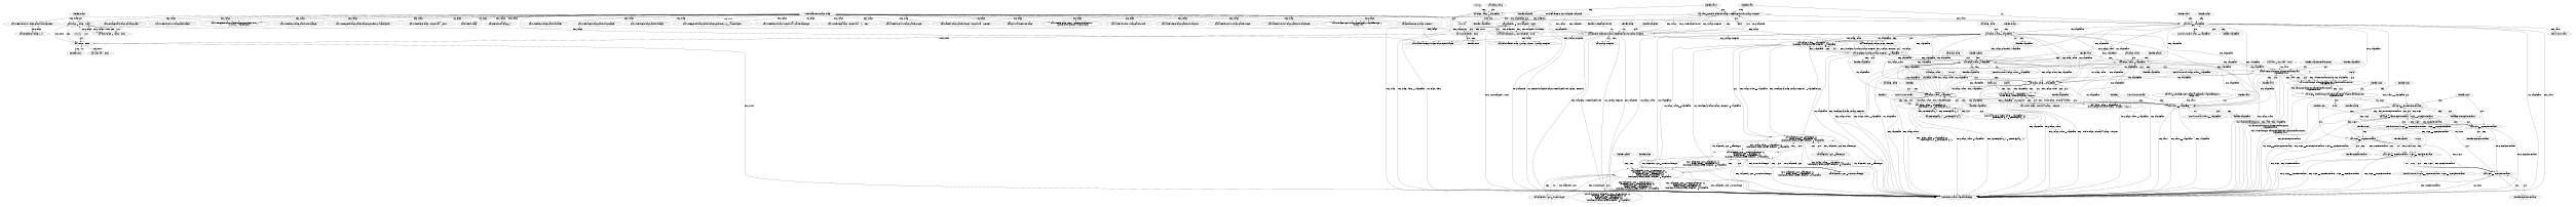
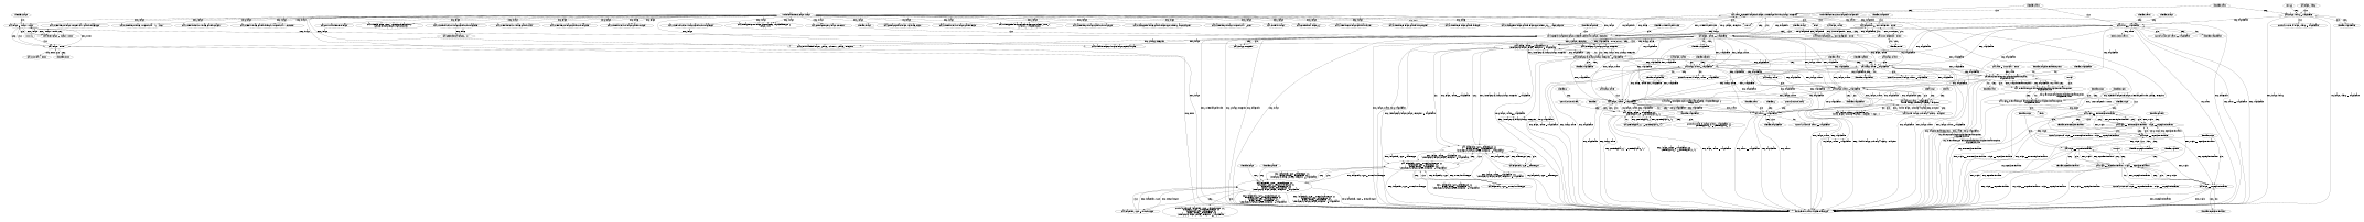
  digraph {
    n1 [label="(Call,image->matte == MagickFalse)"]
    n2 [label="(Call,(image->matte == MagickFalse) &&\n      (SetImageGray(image,&image->exception) != MagickFalse))"]
    n3 [label="(Call,SetImageGray(image,&image->exception) != MagickFalse)"]
    n4 [label="(Call,image->matte != MagickFalse)"]
    n5 [label="(Call,ParseCommandOption(MagickOrientationOptions,\n        MagickFalse,value))"]
    n6 [label="(Call,image->matte != MagickFalse)"]
    n7 [label="(Call,image->matte != MagickFalse)"]
    n8 [label="(Call,status == MagickFalse)"]
    n9 [label="(Call,image->matte != MagickFalse)"]
    n10 [label="(Identifier,MagickFalse)"]
    n11 [label="(MethodReturn,static MagickBooleanType)"]
    n12 [label="(Call,(image_info->type != PaletteType) &&\n      (image->matte == MagickFalse) &&\n      (SetImageGray(image,&image->exception) != MagickFalse))"]
    n13 [label="(Identifier,MagickFalse)"]
    n14 [label="(Identifier,MagickFalse)"]
    n15 [label="(ControlStructure,if (image->matte != MagickFalse))"]
    n16 [label="(Call,(OrientationType) ParseCommandOption(MagickOrientationOptions,\n        MagickFalse,value))"]
    n17 [label="(Identifier,value)"]
    n18 [label="(Call,(image->matte != MagickFalse) && (\n              (double) image->colormap[i].opacity < midpoint))"]
    n19 [label="(Identifier,MagickFalse)"]
    n20 [label="(Call,(image->matte != MagickFalse) &&\n                      (GetPixelAlpha(p+i) != GetPixelAlpha(p+(i-1))))"]
    n21 [label="(Identifier,MagickFalse)"]
    n22 [label="(ControlStructure,if (status == MagickFalse))"]
    n23 [label="(Identifier,MagickFalse)"]
    n24 [label="(Identifier,MagickFalse)"]
    n25 [label="(ControlStructure,if (image->matte != MagickFalse))"]
    n26 [label="(Call,status == MagickFalse)"]
    n27 [label="(Return,return(status);)"]
    n28 [label="(ControlStructure,if (status == MagickFalse))"]
    n29 [label="(Identifier,MagickFalse)"]
    n30 [label="(Call,status=OpenBlob(image_info,image,WriteBinaryBlobMode,&image->exception))"]
    n31 [label="(Call,OpenBlob(image_info,image,WriteBinaryBlobMode,&image->exception))"]
    n32 [label="(Block,)"]
    n33 [label="(Call,&image->exception)"]
    n34 [label="(Call,TransformImageColorspace(image,sRGBColorspace))"]
    n35 [label="(Call,GetVirtualPixels(image,0,y,image->columns,1,&image->exception))"]
    n36 [label="(Call,SetImageGray(image,&image->exception))"]
    n37 [label="(Call,image_info != (const ImageInfo *) NULL)"]
    n38 [label="(Call,(const ImageInfo *) NULL)"]
    n39 [label="(Call,assert(image_info != (const ImageInfo *) NULL))"]
    n40 [label="(Call,(Image *) NULL)"]
    n41 [label="(Identifier,NULL)"]
    n42 [label="(MethodParameterIn,const ImageInfo *image_info)"]
    1000109
    n44 [label="(Call,image != (Image *) NULL)"]
    n45 [label="(Call,(const char *) NULL)"]
    n46 [label="(Identifier,NULL)"]
    n47 [label="(Call,assert(image != (Image *) NULL))"]
    n48 [label="(MethodParameterIn,Image *image)"]
    n49 [label="(Call,WriteBlobByte(image,tga_info.attributes))"]
    n50 [label="(Call,WriteBlobByte(image,tga_info.bits_per_pixel))"]
    n51 [label="(Call,WriteBlobByte(image,tga_info.id_length))"]
    n52 [label="(Call,WriteTGAPixel(image,tga_info.image_type,indexes+x,p++,range,midpoint))"]
    n53 [label="(Call,WriteBlobByte(image,(unsigned char) tga_info.image_type))"]
    n54 [label="(Call,WriteBlobByte(image,(unsigned char) ((i-1) | 0x80)))"]
    n55 [label="(Call,WriteBlobLSBShort(image,tga_info.y_origin))"]
    n56 [label="(Call,WriteBlob(image,tga_info.id_length,(unsigned char *) comment))"]
    n57 [label="(Call,GetVirtualIndexQueue(image))"]
    n58 [label="(Call,WriteBlob(image,(size_t) ((tga_info.colormap_size/8)*\n        tga_info.colormap_length),targa_colormap))"]
    n59 [label="(Call,WriteBlobLSBShort(image,tga_info.width))"]
    n60 [label="(Call,WriteBlobByte(image,tga_info.colormap_size))"]
    n61 [label="(Call,WriteBlobLSBShort(image,tga_info.x_origin))"]
    n62 [label="(Call,WriteBlobLSBShort(image,tga_info.colormap_length))"]
    n63 [label="(Call,SetImageProgress(image,SaveImageTag,(MagickOffsetType) y,\n          image->rows))"]
    n64 [label="(Call,GetImageProperty(image,\"comment\"))"]
    n65 [label="(Call,WriteBlobLSBShort(image,tga_info.colormap_index))"]
    n66 [label="(Call,GetImageArtifact(image,\"tga:image-origin\"))"]
    n67 [label="(Call,WriteBlobLSBShort(image,tga_info.height))"]
    n68 [label="(Call,WriteTGAPixel(image,tga_info.image_type,indexes-(count+1),\n                      p-(count+1),range,midpoint))"]
    n69 [label="(Call,WriteBlobByte(image,tga_info.colormap_type))"]
    n70 [label="(Call,WriteTGAPixel(image,tga_info.image_type,indexes,p,range,midpoint))"]
    n71 [label="(Call,WriteBlobByte(image,(unsigned char) (--count)))"]
    n72 [label="(Call,CloseBlob(image))"]
    n73 [label="(Call,GetPixelLuma(image,p+i))"]
    n74 [label="(Call,GetPixelLuma(image,p+(i-1)))"]
    n75 [label="(Call,image->debug != MagickFalse)"]
    n76 [label="(Identifier,MagickFalse)"]
+   n77 [label="(ControlStructure,if (image->debug != MagickFalse))"]
    n78 [label="(Call,(image_info->type != TrueColorMatteType) &&\n      (image_info->type != PaletteType) &&\n      (image->matte == MagickFalse) &&\n      (SetImageGray(image,&image->exception) != MagickFalse))"]
    n79 [label="(Call,image_info->type != PaletteType)"]
    n80 [label="(Call,(image_info->type != TrueColorType) &&\n      (image_info->type != TrueColorMatteType) &&\n      (image_info->type != PaletteType) &&\n      (image->matte == MagickFalse) &&\n      (SetImageGray(image,&image->exception) != MagickFalse))"]
    n81 [label="(Call,image_info->type != TrueColorMatteType)"]
    n82 [label="(ControlStructure,if ((image_info->type != TrueColorType) &&\n      (image_info->type != TrueColorMatteType) &&\n      (image_info->type != PaletteType) &&\n      (image->matte == MagickFalse) &&\n      (SetImageGray(image,&image->exception) != MagickFalse)))"]
    n83 [label="(Call,image_info->type != TrueColorType)"]
    n84 [label="(Call,origin=(OrientationType) ParseCommandOption(MagickOrientationOptions,\n        MagickFalse,value))"]
    n85 [label="(Call,origin == BottomRightOrientation)"]
    n86 [label="(Block,)"]
    n87 [label="(Call,origin == BottomRightOrientation || origin == TopRightOrientation)"]
    n88 [label="(Call,origin == TopRightOrientation)"]
    n89 [label="(Call,origin == TopLeftOrientation)"]
    n90 [label="(Identifier,BottomRightOrientation)"]
    n91 [label="(Call,origin == TopLeftOrientation || origin == TopRightOrientation)"]
    n92 [label="(ControlStructure,if (origin == BottomRightOrientation || origin == TopRightOrientation))"]
    n93 [label="(Call,origin == TopRightOrientation)"]
    n94 [label="(Identifier,TopRightOrientation)"]
    n95 [label="(Identifier,TopLeftOrientation)"]
    n96 [label="(ControlStructure,if (origin == TopLeftOrientation || origin == TopRightOrientation))"]
    n97 [label="(Identifier,TopRightOrientation)"]
    n98 [label="(Call,((image->matte != MagickFalse) && (\n              (double) image->colormap[i].opacity < midpoint)) ? 0x80 : 0)"]
    n99 [label="(Call,(double) image->colormap[i].opacity < midpoint)"]
    n100 [label="(Call,GetPixelAlpha(p+i) != GetPixelAlpha(p+(i-1)))"]
    n101 [label="(ControlStructure,if ((image->matte != MagickFalse) &&\n                      (GetPixelAlpha(p+i) != GetPixelAlpha(p+(i-1)))))"]
    n102 [label="(Literal,0x80)"]
    n103 [label="(Identifier,y)"]
    n104 [label="(Identifier,tga_info)"]
    n105 [label="(Identifier,tga_info)"]
    n106 [label="(Identifier,status)"]
    n107 [label="(Call,image->matte)"]
    n108 [label="(Identifier,i)"]
    n109 [label="(Call,image->matte)"]
    n110 [label="(Identifier,origin)"]
    n111 [label="(Identifier,image)"]
    n112 [label="(Identifier,status)"]
    n113 [label="(Identifier,WriteBinaryBlobMode)"]
    n114 [label="(Identifier,origin)"]
    n115 [label="(Identifier,image)"]
    n116 [label="(Identifier,image)"]
    n117 [label="(Call,value != (const char *) NULL)"]
    n118 [label="(Identifier,tga_info)"]
    n119 [label="(Call,image->matte)"]
    n120 [label="(Identifier,MagickOrientationOptions)"]
    n121 [label="(ControlStructure,break;)"]
    n122 [label="(Call,status=SetImageProgress(image,SaveImageTag,(MagickOffsetType) y,\n          image->rows))"]
    n123 [label="(Literal,0)"]
    n124 [label="(Identifier,p)"]
    n125 [label="(Identifier,origin)"]
    n126 [label="(Identifier,origin)"]
    n127 [label="(Identifier,image)"]
    n128 [label="(Call,image->debug)"]
    n129 [label="(Identifier,value)"]
    n130 [label="(ControlStructure,break;)"]
    n131 [label="(Identifier,image)"]
    n132 [label="(Identifier,image_info)"]
    n133 [label="(Identifier,tga_info)"]
    n134 [label="(Identifier,tga_info)"]
    n135 [label="(Call,image->matte)"]
    n136 [label="(Identifier,MagickFalse)"]
    n137 [label="(Identifier,status)"]
    n138 [label="(Call,image->matte)"]
    n139 [label="(Identifier,origin)"]
    n140 [label="(Identifier,status)"]
    n141 [label="(Identifier,image_info)"]
    1000148
    1000163
    1000484
    1000520
-   1000730
    n1 -> n2 [label="AST: "]
    n1 -> n2 [label="DDG: image->matte"]
    n1 -> n2 [label="DDG: MagickFalse"]
    n1 -> n3 [label="DDG: MagickFalse"]
    n1 -> n4 [label="DDG: image->matte"]
    n1 -> n4 [label="DDG: MagickFalse"]
    n1 -> n5 [label="DDG: MagickFalse"]
    n1 -> n6 [label="DDG: image->matte"]
    n1 -> n6 [label="DDG: MagickFalse"]
    n1 -> n7 [label="DDG: image->matte"]
    n1 -> n7 [label="DDG: MagickFalse"]
    n1 -> n8 [label="DDG: MagickFalse"]
    n1 -> n9 [label="DDG: image->matte"]
    n1 -> n9 [label="DDG: MagickFalse"]
    n1 -> n10 [label="CFG: "]
    n1 -> n11 [label="DDG: image->matte"]
    n1 -> n11 [label="DDG: MagickFalse"]
    n2 -> n1 [label="CFG: "]
    n2 -> n3 [label="CFG: "]
    n2 -> n11 [label="DDG: image->matte == MagickFalse"]
    n2 -> n11 [label="DDG: SetImageGray(image,&image->exception) != MagickFalse"]
    n2 -> n12 [label="AST: "]
    n2 -> n12 [label="DDG: image->matte == MagickFalse"]
    n2 -> n12 [label="DDG: SetImageGray(image,&image->exception) != MagickFalse"]
    n3 -> n2 [label="AST: "]
    n3 -> n2 [label="DDG: SetImageGray(image,&image->exception)"]
    n3 -> n2 [label="DDG: MagickFalse"]
    n3 -> n4 [label="DDG: MagickFalse"]
    n3 -> n5 [label="DDG: MagickFalse"]
    n3 -> n6 [label="DDG: MagickFalse"]
    n3 -> n7 [label="DDG: MagickFalse"]
    n3 -> n8 [label="DDG: MagickFalse"]
    n3 -> n9 [label="DDG: MagickFalse"]
    n3 -> n11 [label="DDG: MagickFalse"]
    n3 -> n11 [label="DDG: SetImageGray(image,&image->exception)"]
    n3 -> n13 [label="CFG: "]
    n4 -> n5 [label="DDG: MagickFalse"]
    n4 -> n6 [label="DDG: image->matte"]
    n4 -> n6 [label="DDG: MagickFalse"]
    n4 -> n7 [label="DDG: image->matte"]
    n4 -> n7 [label="DDG: MagickFalse"]
    n4 -> n8 [label="DDG: MagickFalse"]
    n4 -> n11 [label="DDG: image->matte"]
    n4 -> n11 [label="DDG: image->matte != MagickFalse"]
    n4 -> n11 [label="DDG: MagickFalse"]
    n4 -> n14 [label="CFG: "]
    n4 -> n15 [label="AST: "]
    n5 -> n6 [label="DDG: MagickFalse"]
    n5 -> n7 [label="DDG: MagickFalse"]
    n5 -> n8 [label="DDG: MagickFalse"]
    n5 -> n11 [label="DDG: MagickOrientationOptions"]
    n5 -> n11 [label="DDG: value"]
    n5 -> n11 [label="DDG: MagickFalse"]
    n5 -> n16 [label="AST: "]
    n5 -> n16 [label="DDG: MagickOrientationOptions"]
    n5 -> n16 [label="DDG: MagickFalse"]
    n5 -> n16 [label="DDG: value"]
    n5 -> n17 [label="CFG: "]
    n6 -> n7 [label="DDG: image->matte"]
    n6 -> n7 [label="DDG: MagickFalse"]
    n6 -> n8 [label="DDG: MagickFalse"]
    n6 -> n11 [label="DDG: image->matte"]
    n6 -> n11 [label="DDG: MagickFalse"]
    n6 -> n18 [label="AST: "]
    n6 -> n18 [label="DDG: image->matte"]
    n6 -> n18 [label="DDG: MagickFalse"]
    n6 -> n19 [label="CFG: "]
    n7 -> n8 [label="DDG: MagickFalse"]
    n7 -> n11 [label="DDG: MagickFalse"]
    n7 -> n11 [label="DDG: image->matte"]
    n7 -> n20 [label="AST: "]
    n7 -> n20 [label="DDG: image->matte"]
    n7 -> n20 [label="DDG: MagickFalse"]
    n7 -> n21 [label="CFG: "]
    n8 -> n7 [label="DDG: MagickFalse"]
    n8 -> n11 [label="DDG: status == MagickFalse"]
    n8 -> n11 [label="DDG: MagickFalse"]
    n8 -> n11 [label="DDG: status"]
    n8 -> n22 [label="AST: "]
    n8 -> n23 [label="CFG: "]
    n9 -> n5 [label="DDG: MagickFalse"]
    n9 -> n6 [label="DDG: image->matte"]
    n9 -> n6 [label="DDG: MagickFalse"]
    n9 -> n7 [label="DDG: image->matte"]
    n9 -> n7 [label="DDG: MagickFalse"]
    n9 -> n8 [label="DDG: MagickFalse"]
    n9 -> n11 [label="DDG: image->matte != MagickFalse"]
    n9 -> n11 [label="DDG: MagickFalse"]
    n9 -> n11 [label="DDG: image->matte"]
    n9 -> n24 [label="CFG: "]
    n9 -> n25 [label="AST: "]
    n10 -> n1 [label="AST: "]
    n12 -> n2 [label="CFG: "]
    n12 -> n11 [label="DDG: (image->matte == MagickFalse) &&\n      (SetImageGray(image,&image->exception) != MagickFalse)"]
    n12 -> n11 [label="DDG: image_info->type != PaletteType"]
    n12 -> n78 [label="AST: "]
    n12 -> n78 [label="DDG: image_info->type != PaletteType"]
    n12 -> n78 [label="DDG: (image->matte == MagickFalse) &&\n      (SetImageGray(image,&image->exception) != MagickFalse)"]
    n12 -> n79 [label="CFG: "]
    n13 -> n3 [label="AST: "]
    n14 -> n4 [label="AST: "]
    n16 -> n5 [label="CFG: "]
    n16 -> n11 [label="DDG: ParseCommandOption(MagickOrientationOptions,\n        MagickFalse,value)"]
    n16 -> n84 [label="AST: "]
    n16 -> n84 [label="DDG: ParseCommandOption(MagickOrientationOptions,\n        MagickFalse,value)"]
    n17 -> n5 [label="AST: "]
    n18 -> n6 [label="CFG: "]
    n18 -> n11 [label="DDG: image->matte != MagickFalse"]
    n18 -> n11 [label="DDG: (double) image->colormap[i].opacity < midpoint"]
    n18 -> n98 [label="AST: "]
    n18 -> n99 [label="CFG: "]
    n19 -> n6 [label="AST: "]
    n20 -> n7 [label="CFG: "]
    n20 -> n11 [label="DDG: (image->matte != MagickFalse) &&\n                      (GetPixelAlpha(p+i) != GetPixelAlpha(p+(i-1)))"]
    n20 -> n11 [label="DDG: image->matte != MagickFalse"]
    n20 -> n11 [label="DDG: GetPixelAlpha(p+i) != GetPixelAlpha(p+(i-1))"]
    n20 -> n100 [label="CFG: "]
    n20 -> n101 [label="AST: "]
    n21 -> n7 [label="AST: "]
    n23 -> n8 [label="AST: "]
    n24 -> n9 [label="AST: "]
    n26 -> n1 [label="DDG: MagickFalse"]
    n26 -> n4 [label="DDG: MagickFalse"]
    n26 -> n5 [label="DDG: MagickFalse"]
    n26 -> n6 [label="DDG: MagickFalse"]
    n26 -> n7 [label="DDG: MagickFalse"]
    n26 -> n8 [label="DDG: MagickFalse"]
    n26 -> n9 [label="DDG: MagickFalse"]
    n26 -> n11 [label="DDG: status == MagickFalse"]
    n26 -> n11 [label="DDG: MagickFalse"]
    n26 -> n11 [label="DDG: status"]
    n26 -> n27 [label="DDG: status"]
    n26 -> n28 [label="AST: "]
    n26 -> n29 [label="CFG: "]
    n29 -> n26 [label="AST: "]
    n30 -> n11 [label="DDG: OpenBlob(image_info,image,WriteBinaryBlobMode,&image->exception)"]
    n30 -> n26 [label="DDG: status"]
    n30 -> n31 [label="CFG: "]
    n30 -> n32 [label="AST: "]
    n31 -> n11 [label="DDG: WriteBinaryBlobMode"]
    n31 -> n11 [label="DDG: &image->exception"]
    n31 -> n11 [label="DDG: image_info"]
    n31 -> n11 [label="DDG: image"]
    n31 -> n30 [label="AST: "]
    n31 -> n30 [label="DDG: image_info"]
    n31 -> n30 [label="DDG: image"]
    n31 -> n30 [label="DDG: WriteBinaryBlobMode"]
    n31 -> n30 [label="DDG: &image->exception"]
    n31 -> n33 [label="CFG: "]
    n31 -> n34 [label="DDG: image"]
    n31 -> n35 [label="DDG: &image->exception"]
    n31 -> n36 [label="DDG: &image->exception"]
    n33 -> n31 [label="AST: "]
    n36 -> n3 [label="AST: "]
    n36 -> n3 [label="DDG: image"]
    n36 -> n3 [label="DDG: &image->exception"]
    n37 -> n11 [label="DDG: (const ImageInfo *) NULL"]
    n37 -> n31 [label="DDG: image_info"]
    n37 -> n38 [label="CFG: "]
    n37 -> n39 [label="AST: "]
    n37 -> n39 [label="DDG: image_info"]
    n37 -> n39 [label="DDG: (const ImageInfo *) NULL"]
    n38 -> n37 [label="AST: "]
    n38 -> n37 [label="DDG: NULL"]
    n38 -> n40 [label="NULL: NULL"]
    n38 -> n41 [label="CFG: "]
    n39 -> n37 [label="CFG: "]
    n40 -> n11 [label="DDG: NULL"]
    n40 -> n44 [label="AST: "]
    n40 -> n44 [label="DDG: NULL"]
    n40 -> n45 [label="DDG: NULL"]
    n40 -> n46 [label="CFG: "]
    n41 -> n38 [label="AST: "]
    n42 -> n11 [label="DDG: image_info"]
    n42 -> n31 [label="DDG: image_info"]
    n42 -> n37 [label="DDG: image_info"]
    n42 -> 1000109 [label="AST: "]
    n44 -> n31 [label="DDG: image"]
    n44 -> n40 [label="CFG: "]
    n44 -> n47 [label="AST: "]
    n44 -> n47 [label="DDG: image"]
    n44 -> n47 [label="DDG: (Image *) NULL"]
    n46 -> n40 [label="AST: "]
    n47 -> n44 [label="CFG: "]
    n48 -> n11 [label="DDG: image"]
    n48 -> n31 [label="DDG: image"]
    n48 -> n34 [label="DDG: image"]
    n48 -> n35 [label="DDG: image"]
    n48 -> n36 [label="DDG: image"]
    n48 -> 1000109 [label="AST: "]
    n48 -> n44 [label="DDG: image"]
    n48 -> n49 [label="DDG: image"]
    n48 -> n50 [label="DDG: image"]
    n48 -> n51 [label="DDG: const"]
    n48 -> n52 [label="DDG: image"]
    n48 -> n53 [label="DDG: image"]
    n48 -> n54 [label="DDG: image"]
    n48 -> n55 [label="DDG: image"]
    n48 -> n56 [label="DDG: image"]
    n48 -> n57 [label="DDG: image"]
    n48 -> n58 [label="DDG: image"]
    n48 -> n59 [label="DDG: image"]
    n48 -> n60 [label="DDG: image"]
    n48 -> n61 [label="DDG: image"]
    n48 -> n62 [label="DDG: image"]
    n48 -> n63 [label="DDG: image"]
    n48 -> n64 [label="DDG: image"]
    n48 -> n65 [label="DDG: image"]
    n48 -> n66 [label="DDG: image"]
    n48 -> n67 [label="DDG: image"]
    n48 -> n68 [label="DDG: image"]
    n48 -> n69 [label="DDG: image"]
    n48 -> n70 [label="DDG: image"]
    n48 -> n71 [label="DDG: origin"]
    n48 -> n72 [label="DDG: image"]
    n48 -> n73 [label="DDG: image"]
    n65 -> n74 [label="DDG: image"]
    n75 -> n11 [label="DDG: image->debug != MagickFalse"]
    n75 -> n11 [label="DDG: image->debug"]
    n75 -> n26 [label="DDG: MagickFalse"]
    n75 -> n76 [label="CFG: "]
+   n75 -> n77 [label="AST: "]
    n76 -> n75 [label="AST: "]
    n78 -> n11 [label="DDG: image_info->type != TrueColorMatteType"]
    n78 -> n11 [label="DDG: (image_info->type != PaletteType) &&\n      (image->matte == MagickFalse) &&\n      (SetImageGray(image,&image->exception) != MagickFalse)"]
    n78 -> n12 [label="CFG: "]
    n78 -> n80 [label="AST: "]
    n78 -> n80 [label="DDG: image_info->type != TrueColorMatteType"]
    n78 -> n80 [label="DDG: (image_info->type != PaletteType) &&\n      (image->matte == MagickFalse) &&\n      (SetImageGray(image,&image->exception) != MagickFalse)"]
    n78 -> n81 [label="CFG: "]
    n79 -> n12 [label="AST: "]
    n79 -> n12 [label="DDG: image_info->type"]
    n79 -> n12 [label="DDG: PaletteType"]
    n80 -> n11 [label="DDG: (image_info->type != TrueColorType) &&\n      (image_info->type != TrueColorMatteType) &&\n      (image_info->type != PaletteType) &&\n      (image->matte == MagickFalse) &&\n      (SetImageGray(image,&image->exception) != MagickFalse)"]
    n80 -> n11 [label="DDG: (image_info->type != TrueColorMatteType) &&\n      (image_info->type != PaletteType) &&\n      (image->matte == MagickFalse) &&\n      (SetImageGray(image,&image->exception) != MagickFalse)"]
    n80 -> n11 [label="DDG: image_info->type != TrueColorType"]
    n80 -> n78 [label="CFG: "]
    n80 -> n82 [label="AST: "]
    n80 -> n83 [label="CFG: "]
    n81 -> n78 [label="AST: "]
    n81 -> n78 [label="DDG: image_info->type"]
    n81 -> n78 [label="DDG: TrueColorMatteType"]
    n83 -> n80 [label="AST: "]
    n83 -> n80 [label="DDG: image_info->type"]
    n83 -> n80 [label="DDG: TrueColorType"]
    n84 -> n11 [label="DDG: (OrientationType) ParseCommandOption(MagickOrientationOptions,\n        MagickFalse,value)"]
    n84 -> n16 [label="CFG: "]
    n84 -> n85 [label="DDG: origin"]
    n84 -> n86 [label="AST: "]
    n85 -> n11 [label="DDG: BottomRightOrientation"]
    n85 -> n87 [label="AST: "]
    n85 -> n87 [label="DDG: origin"]
    n85 -> n87 [label="DDG: BottomRightOrientation"]
    n85 -> n88 [label="DDG: origin"]
    n85 -> n89 [label="DDG: origin"]
    n85 -> n90 [label="CFG: "]
    n87 -> n11 [label="DDG: origin == BottomRightOrientation"]
    n87 -> n11 [label="DDG: origin == BottomRightOrientation || origin == TopRightOrientation"]
    n87 -> n85 [label="CFG: "]
    n87 -> n88 [label="CFG: "]
    n87 -> n91 [label="DDG: origin == TopRightOrientation"]
    n87 -> n92 [label="AST: "]
    n88 -> n11 [label="DDG: TopRightOrientation"]
    n88 -> n87 [label="AST: "]
    n88 -> n87 [label="DDG: origin"]
    n88 -> n87 [label="DDG: TopRightOrientation"]
    n88 -> n89 [label="DDG: origin"]
    n88 -> n93 [label="DDG: TopRightOrientation"]
    n88 -> n94 [label="CFG: "]
    n89 -> n11 [label="DDG: origin"]
    n89 -> n11 [label="DDG: TopLeftOrientation"]
    n89 -> n91 [label="AST: "]
    n89 -> n91 [label="DDG: origin"]
    n89 -> n91 [label="DDG: TopLeftOrientation"]
    n89 -> n93 [label="DDG: origin"]
    n89 -> n95 [label="CFG: "]
    n90 -> n85 [label="AST: "]
    n91 -> n11 [label="DDG: origin == TopRightOrientation"]
    n91 -> n11 [label="DDG: origin == TopLeftOrientation"]
    n91 -> n11 [label="DDG: origin == TopLeftOrientation || origin == TopRightOrientation"]
    n91 -> n89 [label="CFG: "]
    n91 -> n93 [label="CFG: "]
    n91 -> n96 [label="AST: "]
    n93 -> n11 [label="DDG: TopRightOrientation"]
    n93 -> n11 [label="DDG: origin"]
    n93 -> n91 [label="AST: "]
    n93 -> n91 [label="DDG: origin"]
    n93 -> n91 [label="DDG: TopRightOrientation"]
    n93 -> n97 [label="CFG: "]
    n94 -> n88 [label="AST: "]
-   n95 -> n89 [label="AST: "]
    n97 -> n93 [label="AST: "]
    n99 -> n18 [label="AST: "]
    n99 -> n18 [label="DDG: (double) image->colormap[i].opacity"]
    n99 -> n18 [label="DDG: midpoint"]
    n100 -> n20 [label="AST: "]
    n100 -> n20 [label="DDG: GetPixelAlpha(p+i)"]
    n100 -> n20 [label="DDG: GetPixelAlpha(p+(i-1))"]
    n102 -> n18 [label="CFG: "]
    n103 -> n8 [label="CFG: "]
    n104 -> n87 [label="CFG: "]
    n105 -> n80 [label="CFG: "]
    n106 -> n26 [label="CFG: "]
    n107 -> n9 [label="AST: "]
    n108 -> n20 [label="CFG: "]
    n109 -> n4 [label="AST: "]
    n110 -> n84 [label="AST: "]
    n111 -> n26 [label="CFG: "]
    n112 -> n30 [label="AST: "]
    n112 -> n75 [label="CFG: "]
    n113 -> n31 [label="AST: "]
    n114 -> n89 [label="CFG: "]
    n114 -> n93 [label="AST: "]
    n115 -> n44 [label="AST: "]
    n116 -> n80 [label="CFG: "]
    n117 -> n5 [label="DDG: value"]
    n118 -> n9 [label="CFG: "]
    n119 -> n7 [label="AST: "]
    n120 -> n5 [label="AST: "]
    n121 -> n8 [label="CFG: "]
    n122 -> n8 [label="DDG: status"]
    n123 -> n18 [label="CFG: "]
    n124 -> n7 [label="CFG: "]
    n125 -> n87 [label="CFG: "]
    n125 -> n89 [label="AST: "]
    n126 -> n85 [label="CFG: "]
    n126 -> n88 [label="AST: "]
    n127 -> n1 [label="CFG: "]
    n128 -> n75 [label="AST: "]
    n129 -> n4 [label="CFG: "]
    n129 -> n9 [label="CFG: "]
    n130 -> n20 [label="CFG: "]
    n131 -> n31 [label="AST: "]
    n132 -> n31 [label="AST: "]
    n133 -> n4 [label="CFG: "]
    n134 -> n91 [label="CFG: "]
    n135 -> n6 [label="AST: "]
    n136 -> n5 [label="AST: "]
    n137 -> n8 [label="AST: "]
    n138 -> n1 [label="AST: "]
    n139 -> n84 [label="CFG: "]
    n139 -> n85 [label="AST: "]
    n140 -> n26 [label="AST: "]
    n140 -> n30 [label="CFG: "]
    n141 -> n37 [label="AST: "]
    1000148 -> n40 [label="AST: "]
    1000163 -> n75 [label="CFG: "]
    1000484 -> n16 [label="AST: "]
    1000520 -> n91 [label="CFG: "]
-   1000730 -> n6 [label="CFG: "]
  }
